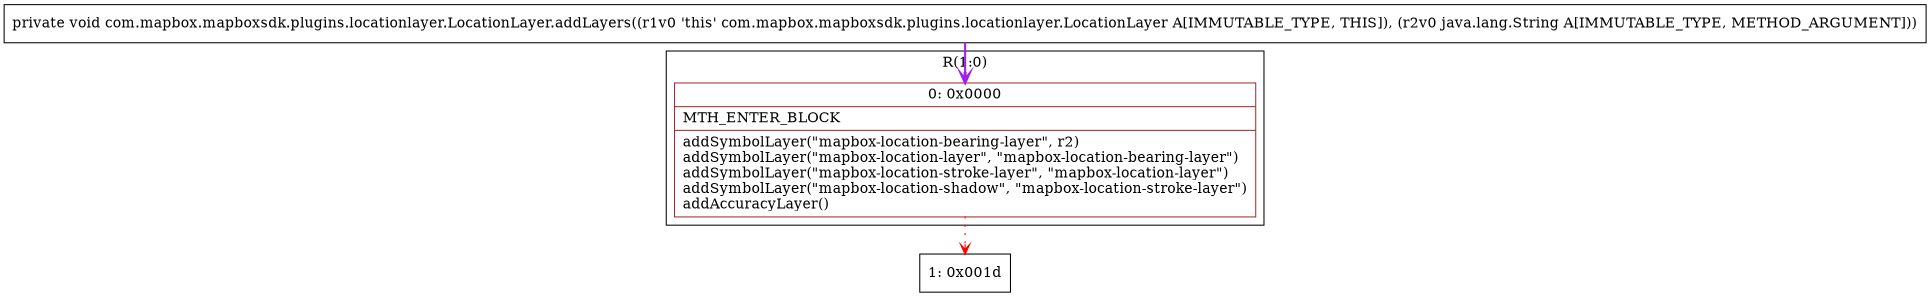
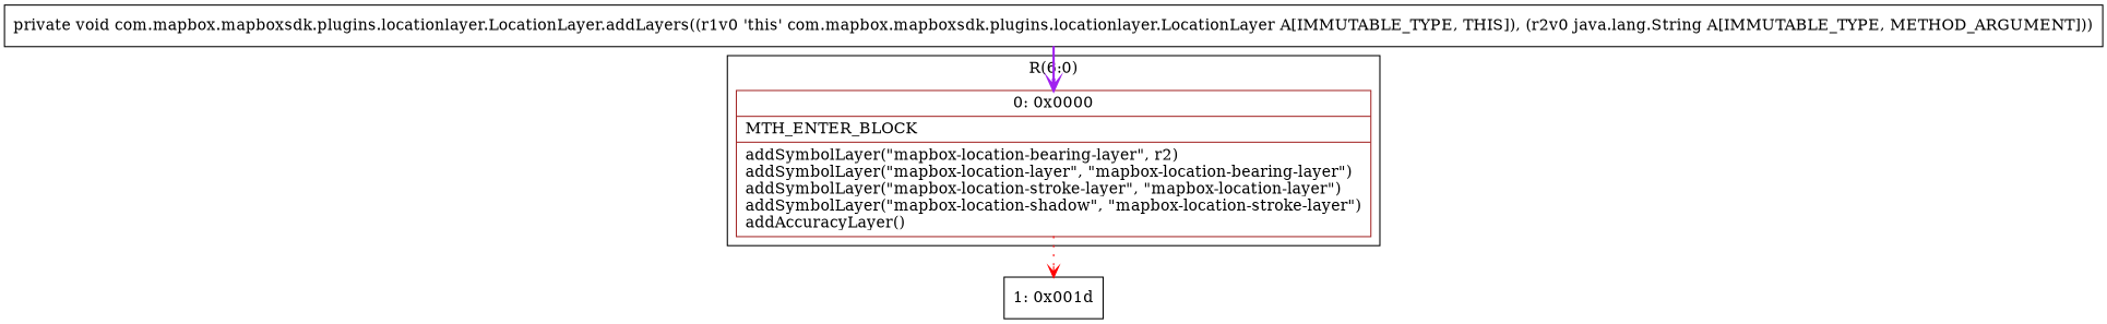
  digraph {
    node [color=black shape=record]
    edge [arrowhead=vee]
    n1 [color=brown label="{0\:\ 0x0000|MTH_ENTER_BLOCK\l|addSymbolLayer(\"mapbox\-location\-bearing\-layer\", r2)\laddSymbolLayer(\"mapbox\-location\-layer\", \"mapbox\-location\-bearing\-layer\")\laddSymbolLayer(\"mapbox\-location\-stroke\-layer\", \"mapbox\-location\-layer\")\laddSymbolLayer(\"mapbox\-location\-shadow\", \"mapbox\-location\-stroke\-layer\")\laddAccuracyLayer()\l}"]
    n2 [label="{1\:\ 0x001d}"]
    n3 [label="{private void com.mapbox.mapboxsdk.plugins.locationlayer.LocationLayer.addLayers((r1v0 'this' com.mapbox.mapboxsdk.plugins.locationlayer.LocationLayer A[IMMUTABLE_TYPE, THIS]), (r2v0 java.lang.String A[IMMUTABLE_TYPE, METHOD_ARGUMENT])) }"]
    subgraph cluster_1 {
-     label="R(1:0)"
+     label="R(6:0)"
      n1
    }
    n1 -> n2 [color=red style=dotted]
    n3 -> n1 [color=purple style=bold]
  }
